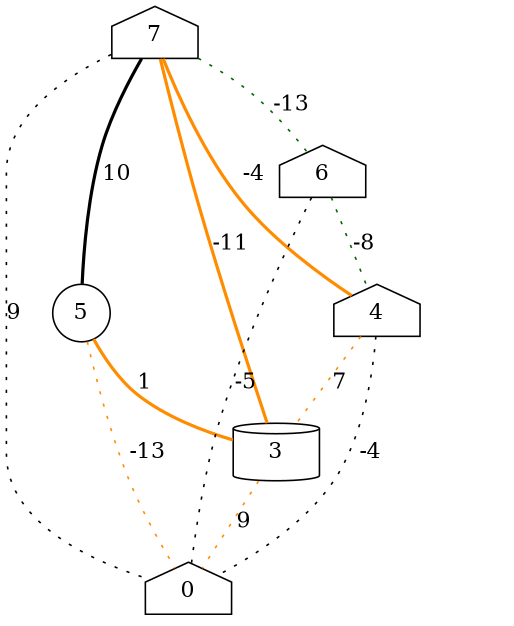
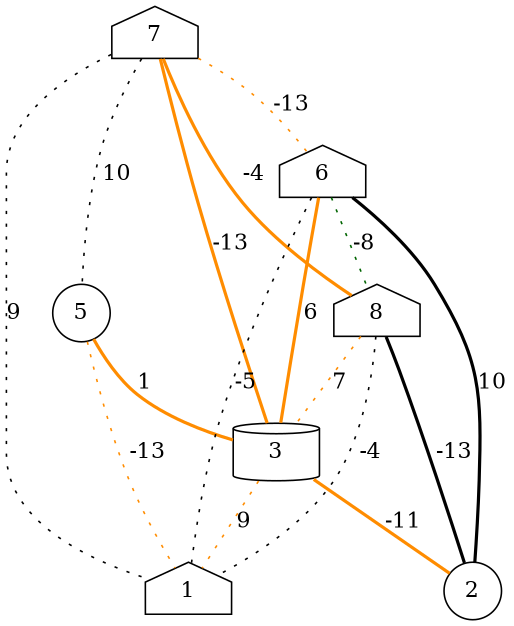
  graph {
    fontname="Helvetica,Arial,sans-serif"
    node [shape=house]
    edge [color=darkorange style=dotted]
    7
-   1 [label=0]
+   1
    3 [shape=cylinder]
-   4
+   4 [label=8]
    5 [shape=circle]
    6
+   2 [shape=circle]
    7 -- 1 [color=black label=9]
-   7 -- 3 [label=-11 style=bold]
+   7 -- 3 [label=-13 style=bold]
    7 -- 4 [label=-4 style=bold]
-   7 -- 5 [color=black label=10 style=bold]
-   7 -- 6 [color=darkgreen label=-13]
+   7 -- 5 [color=black label=10]
+   7 -- 6 [label=-13]
    3 -- 1 [label=9]
+   3 -- 2 [label=-11 style=bold]
    4 -- 1 [color=black label=-4]
    4 -- 3 [label=7]
+   4 -- 2 [color=black label=-13 style=bold]
    5 -- 1 [label=-13]
    5 -- 3 [label=1 style=bold]
    6 -- 1 [color=black label=-5]
+   6 -- 3 [label=6 style=bold]
    6 -- 4 [color=darkgreen label=-8]
+   6 -- 2 [color=black label=10 style=bold]
  }
